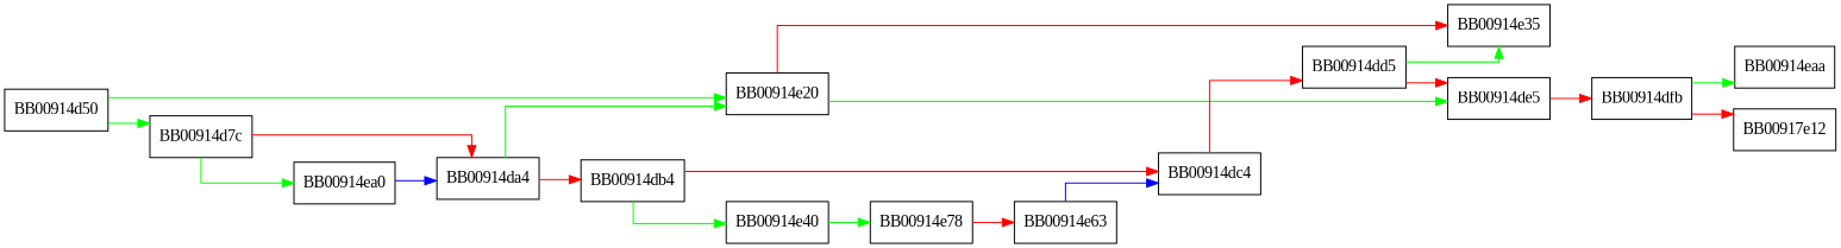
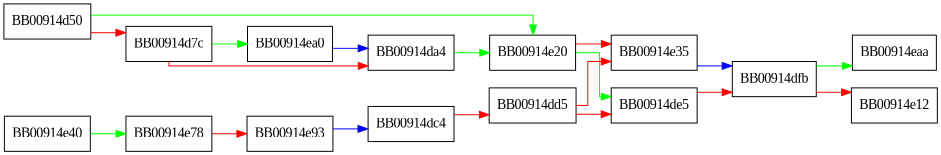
  digraph {
    fontname="Liberation Serif"
    rankdir=LR
    splines=ortho
    node [fontname="Liberation Serif" shape=box]
    edge [color=red fontname="Liberation Serif"]
    BB00914d50
    BB00914e20
    BB00914d7c
    BB00914e35
    BB00914de5
    BB00914ea0
    BB00914da4
    BB00914dfb
-   BB00914db4
    BB00914e40
    BB00914dc4
    BB00914e78
    BB00914dd5
-   BB00914e93 [label=BB00914e63]
+   BB00914e93
    BB00914eaa
-   BB00914e12 [label=BB00917e12]
+   BB00914e12
    BB00914d50 -> BB00914e20 [color=green]
-   BB00914d50 -> BB00914d7c [color=green]
+   BB00914d50 -> BB00914d7c
    BB00914e20 -> BB00914e35
    BB00914e20 -> BB00914de5 [color=green]
    BB00914d7c -> BB00914ea0 [color=green]
    BB00914d7c -> BB00914da4
+   BB00914e35 -> BB00914dfb [color=blue]
    BB00914de5 -> BB00914dfb
    BB00914ea0 -> BB00914da4 [color=blue]
    BB00914da4 -> BB00914e20 [color=green]
-   BB00914da4 -> BB00914db4
    BB00914dfb -> BB00914eaa [color=green]
    BB00914dfb -> BB00914e12
-   BB00914db4 -> BB00914e40 [color=green]
-   BB00914db4 -> BB00914dc4
    BB00914e40 -> BB00914e78 [color=green]
    BB00914dc4 -> BB00914dd5
    BB00914e78 -> BB00914e93
-   BB00914dd5 -> BB00914e35 [color=green]
+   BB00914dd5 -> BB00914e35
    BB00914dd5 -> BB00914de5
    BB00914e93 -> BB00914dc4 [color=blue]
  }
